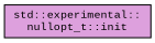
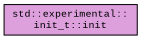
  digraph {
    rankdir=LR
    fontname="Liberation Mono"
-   n1 [color=black fillcolor=plum fontname="Liberation Mono" fontsize=10 height=0.2 label="std::experimental::\lnullopt_t::init" shape=record style=filled width=0.4]
+   n1 [color=black fillcolor=plum fontname="Liberation Mono" fontsize=10 height=0.2 label="std::experimental::\linit_t::init" shape=record style=filled width=0.4]
  }
